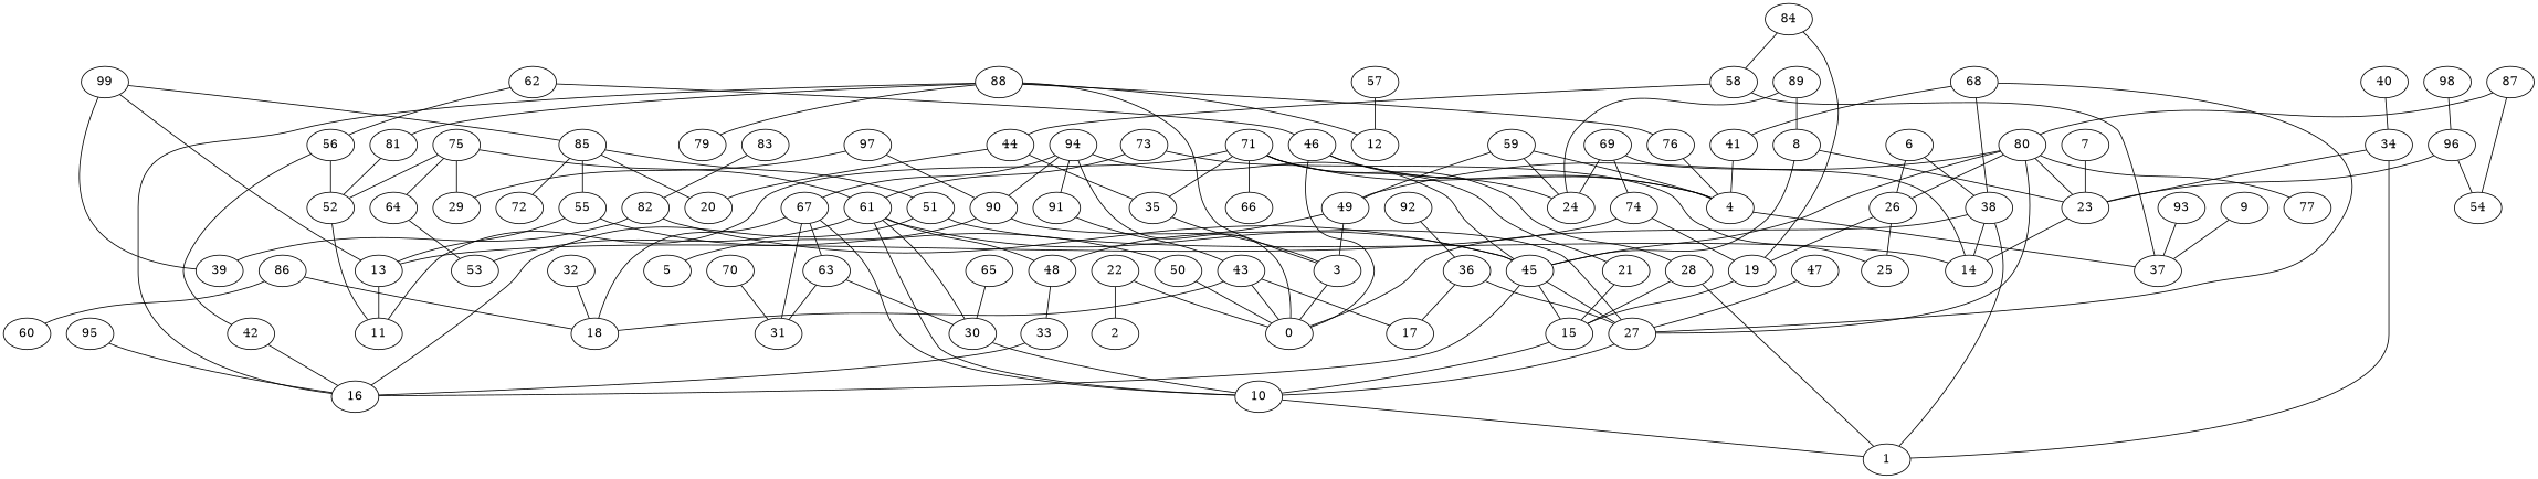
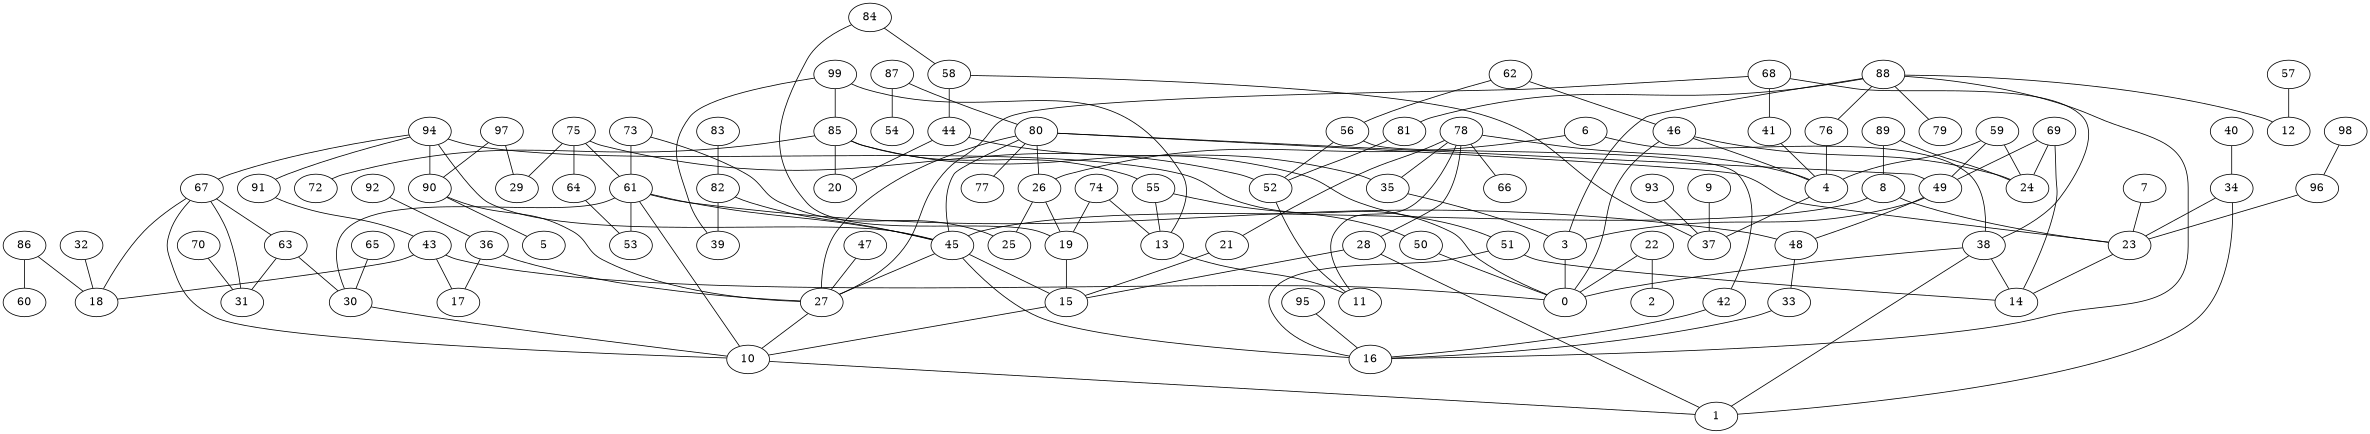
  digraph {
    edge [color=black dir=none]
    40
    34
    23
    1
    59
    4
    24
    49
    56
    42
    52
    16
    75
    64
    29
    61
    53
    91
    43
    17
    0
    18
    98
    96
    54
    99
    85
    39
    13
    51
    55
    20
    72
    97
    90
    27
    5
    83
    82
    45
    35
    3
    8
    15
-   78 [label=71]
+   78
    66
    28
    21
    11
    37
    36
    10
    89
    47
    14
    94
    67
    31
    63
    50
    30
    48
    92
    46
    26
    19
    25
    68
    38
    41
    62
    32
    33
    80
    77
    7
    65
    73
    88
    81
    79
    12
    76
    95
    69
    70
    74
    9
    93
    44
    86
    60
    87
    58
    84
    22
    2
    57
    6
    subgraph sub_1 {
      40
      34
      23
      1
      59
      4
      24
      49
      56
      42
      52
      16
      75
      64
      29
      61
      53
      91
      43
      17
      0
      18
      98
      96
      54
      99
      85
      39
      13
      51
      55
      20
      72
      97
      90
      27
      5
      83
      82
      45
      35
      3
      8
      15
      78
      66
      28
      21
      11
      37
      36
      10
      89
      47
      14
      94
      67
      31
      63
      50
      30
      48
      92
      46
      26
      19
      25
      68
      38
      41
      62
      32
      33
      80
      77
      7
      65
      73
      88
      81
      79
      12
      76
      95
      69
      70
      74
      9
      93
      44
      86
      60
      87
      58
      84
      22
      2
      57
      6
    }
    40 -> 34
    34 -> 23
    34 -> 1
    23 -> 14
    59 -> 4
    59 -> 24
    59 -> 49
    4 -> 37
    49 -> 3
    49 -> 48
    56 -> 42
    56 -> 52
    42 -> 16
    52 -> 11
    75 -> 52
    75 -> 64
    75 -> 29
    75 -> 61
    64 -> 53
    61 -> 53
    61 -> 45
    61 -> 10
    61 -> 30
    61 -> 48
    91 -> 43
    43 -> 17
    43 -> 0
    43 -> 18
    98 -> 96
    96 -> 23
-   96 -> 54
    99 -> 85
    99 -> 39
    99 -> 13
    85 -> 51
    85 -> 55
    85 -> 20
    85 -> 72
    13 -> 11
    51 -> 16
    51 -> 14
    55 -> 13
    55 -> 50
    97 -> 29
    97 -> 90
    90 -> 27
    90 -> 5
    27 -> 10
    83 -> 82
    82 -> 39
    82 -> 45
    45 -> 16
    45 -> 27
    45 -> 15
    35 -> 3
    3 -> 0
    8 -> 23
    8 -> 45
    15 -> 10
    78 -> 4
    78 -> 35
    78 -> 66
    78 -> 28
    78 -> 21
    78 -> 11
    28 -> 1
    28 -> 15
    21 -> 15
    36 -> 17
    36 -> 27
    10 -> 1
    89 -> 24
    89 -> 8
    47 -> 27
    94 -> 91
    94 -> 0
    94 -> 90
    94 -> 45
    94 -> 67
    67 -> 18
    67 -> 10
    67 -> 31
    67 -> 63
    63 -> 31
    63 -> 30
    50 -> 0
    30 -> 10
    48 -> 33
    92 -> 36
    46 -> 4
    46 -> 24
    46 -> 0
    26 -> 19
    26 -> 25
    19 -> 15
    68 -> 27
    68 -> 38
    68 -> 41
    38 -> 1
    38 -> 0
    38 -> 14
    41 -> 4
    62 -> 56
    62 -> 46
    32 -> 18
    33 -> 16
    80 -> 23
    80 -> 49
    80 -> 27
    80 -> 45
    80 -> 26
    80 -> 77
    7 -> 23
    65 -> 30
    73 -> 61
    73 -> 25
    88 -> 16
    88 -> 3
    88 -> 81
    88 -> 79
    88 -> 12
    88 -> 76
    81 -> 52
    76 -> 4
    95 -> 16
    69 -> 24
-   69 -> 74
+   69 -> 49
    69 -> 14
    70 -> 31
    74 -> 13
    74 -> 19
    9 -> 37
    93 -> 37
    44 -> 20
    44 -> 35
    86 -> 18
    86 -> 60
    87 -> 54
    87 -> 80
    58 -> 37
    58 -> 44
    84 -> 19
    84 -> 58
    22 -> 0
    22 -> 2
    57 -> 12
    6 -> 26
    6 -> 38
  }
